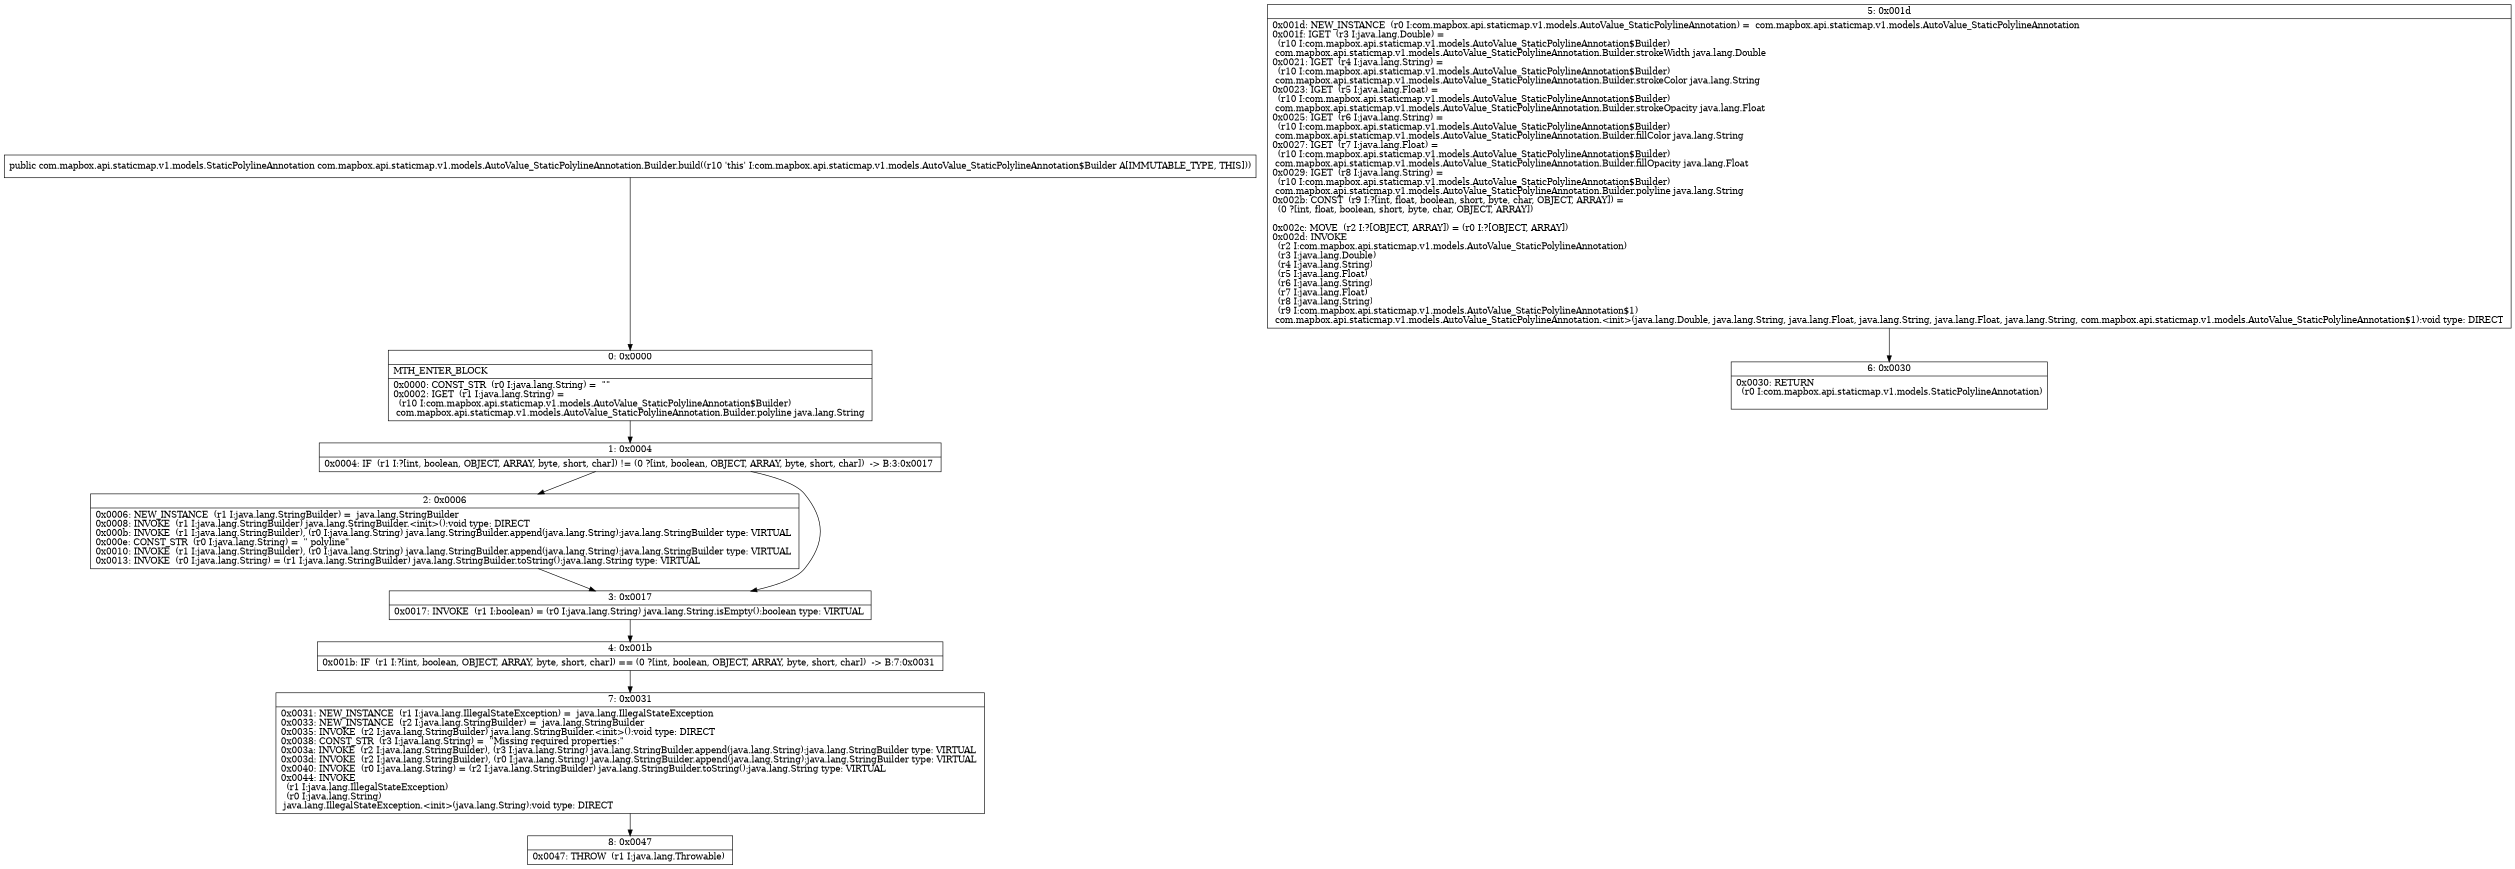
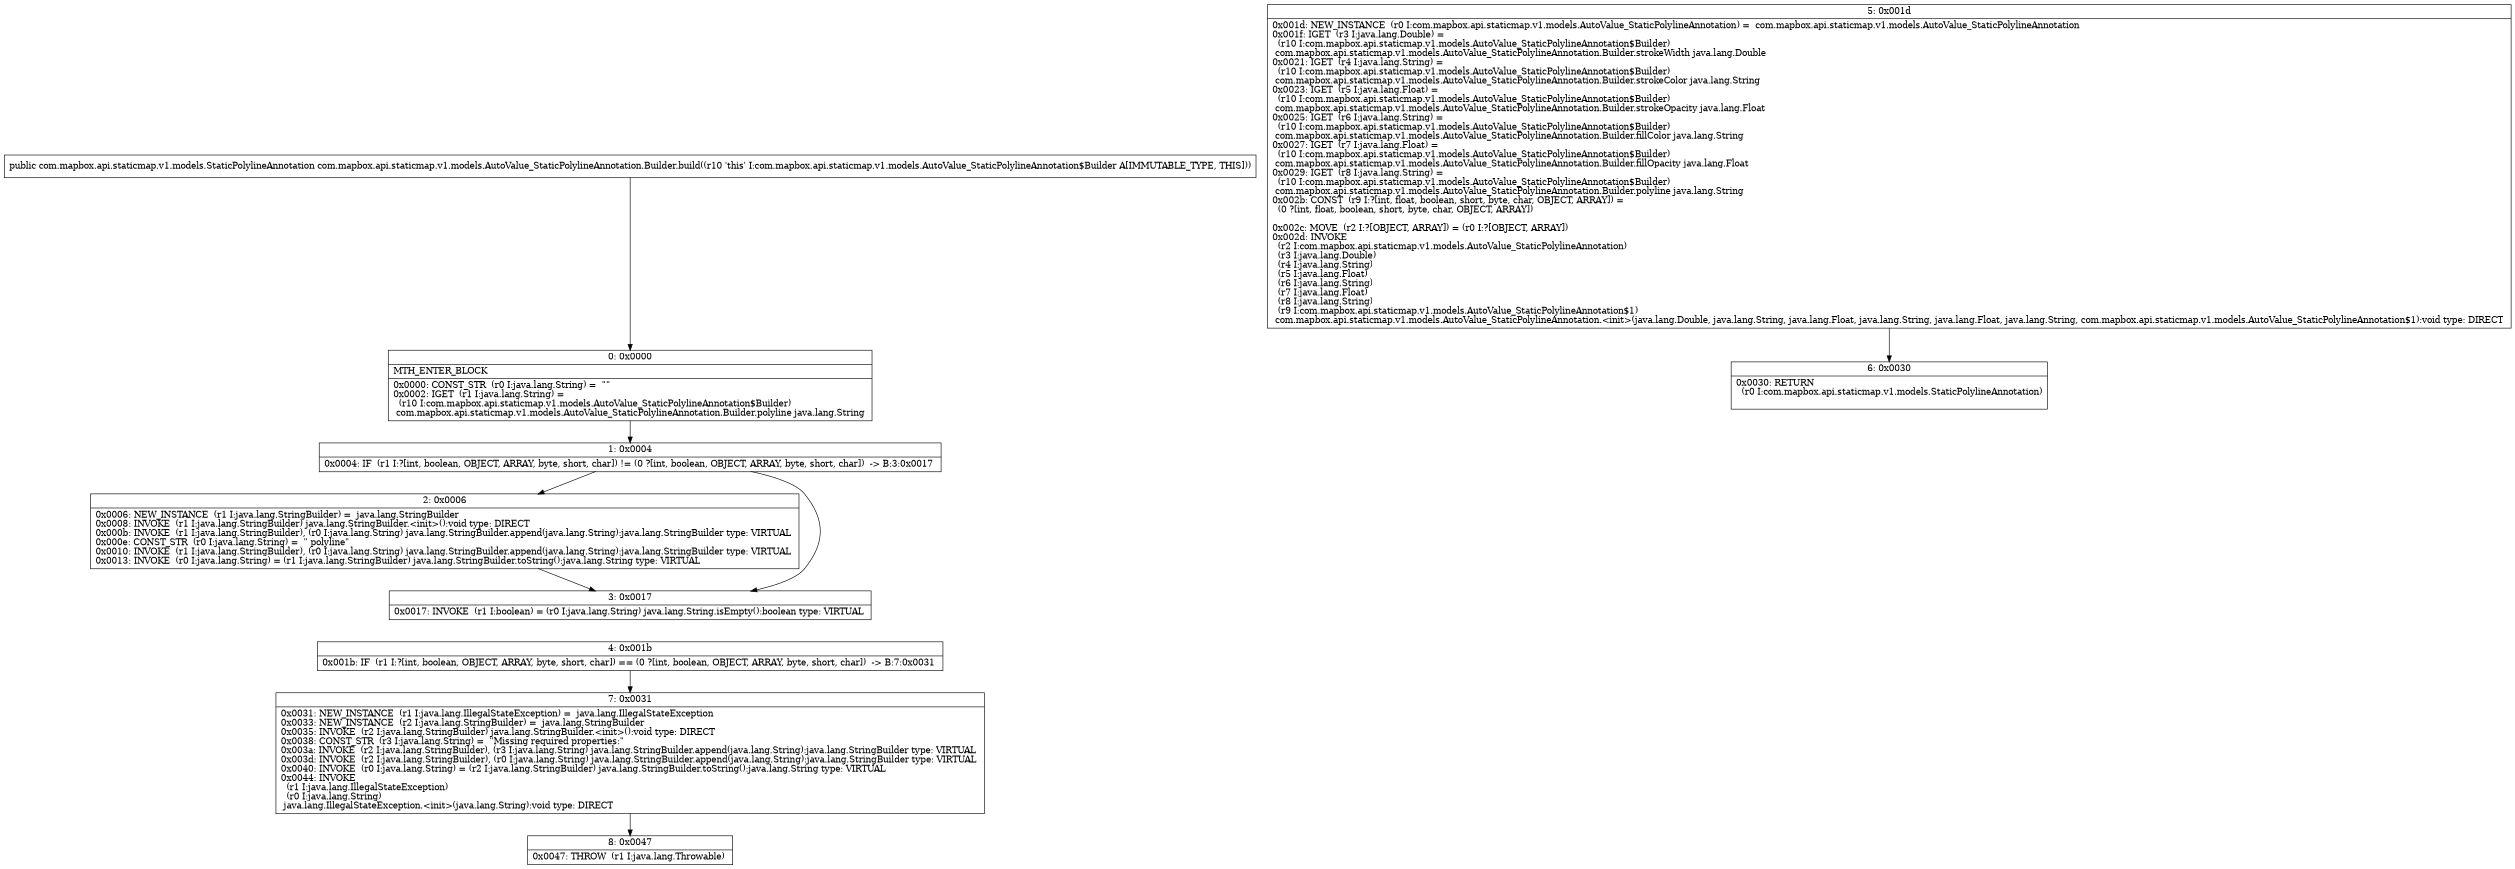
  digraph {
    node [shape=record]
    n1 [label="{0\:\ 0x0000|MTH_ENTER_BLOCK\l|0x0000: CONST_STR  (r0 I:java.lang.String) =  \"\" \l0x0002: IGET  (r1 I:java.lang.String) = \l  (r10 I:com.mapbox.api.staticmap.v1.models.AutoValue_StaticPolylineAnnotation$Builder)\l com.mapbox.api.staticmap.v1.models.AutoValue_StaticPolylineAnnotation.Builder.polyline java.lang.String \l}"]
    n2 [label="{1\:\ 0x0004|0x0004: IF  (r1 I:?[int, boolean, OBJECT, ARRAY, byte, short, char]) != (0 ?[int, boolean, OBJECT, ARRAY, byte, short, char])  \-\> B:3:0x0017 \l}"]
    n3 [label="{2\:\ 0x0006|0x0006: NEW_INSTANCE  (r1 I:java.lang.StringBuilder) =  java.lang.StringBuilder \l0x0008: INVOKE  (r1 I:java.lang.StringBuilder) java.lang.StringBuilder.\<init\>():void type: DIRECT \l0x000b: INVOKE  (r1 I:java.lang.StringBuilder), (r0 I:java.lang.String) java.lang.StringBuilder.append(java.lang.String):java.lang.StringBuilder type: VIRTUAL \l0x000e: CONST_STR  (r0 I:java.lang.String) =  \" polyline\" \l0x0010: INVOKE  (r1 I:java.lang.StringBuilder), (r0 I:java.lang.String) java.lang.StringBuilder.append(java.lang.String):java.lang.StringBuilder type: VIRTUAL \l0x0013: INVOKE  (r0 I:java.lang.String) = (r1 I:java.lang.StringBuilder) java.lang.StringBuilder.toString():java.lang.String type: VIRTUAL \l}"]
    n4 [label="{3\:\ 0x0017|0x0017: INVOKE  (r1 I:boolean) = (r0 I:java.lang.String) java.lang.String.isEmpty():boolean type: VIRTUAL \l}"]
    n5 [label="{4\:\ 0x001b|0x001b: IF  (r1 I:?[int, boolean, OBJECT, ARRAY, byte, short, char]) == (0 ?[int, boolean, OBJECT, ARRAY, byte, short, char])  \-\> B:7:0x0031 \l}"]
    n6 [label="{7\:\ 0x0031|0x0031: NEW_INSTANCE  (r1 I:java.lang.IllegalStateException) =  java.lang.IllegalStateException \l0x0033: NEW_INSTANCE  (r2 I:java.lang.StringBuilder) =  java.lang.StringBuilder \l0x0035: INVOKE  (r2 I:java.lang.StringBuilder) java.lang.StringBuilder.\<init\>():void type: DIRECT \l0x0038: CONST_STR  (r3 I:java.lang.String) =  \"Missing required properties:\" \l0x003a: INVOKE  (r2 I:java.lang.StringBuilder), (r3 I:java.lang.String) java.lang.StringBuilder.append(java.lang.String):java.lang.StringBuilder type: VIRTUAL \l0x003d: INVOKE  (r2 I:java.lang.StringBuilder), (r0 I:java.lang.String) java.lang.StringBuilder.append(java.lang.String):java.lang.StringBuilder type: VIRTUAL \l0x0040: INVOKE  (r0 I:java.lang.String) = (r2 I:java.lang.StringBuilder) java.lang.StringBuilder.toString():java.lang.String type: VIRTUAL \l0x0044: INVOKE  \l  (r1 I:java.lang.IllegalStateException)\l  (r0 I:java.lang.String)\l java.lang.IllegalStateException.\<init\>(java.lang.String):void type: DIRECT \l}"]
    n7 [label="{5\:\ 0x001d|0x001d: NEW_INSTANCE  (r0 I:com.mapbox.api.staticmap.v1.models.AutoValue_StaticPolylineAnnotation) =  com.mapbox.api.staticmap.v1.models.AutoValue_StaticPolylineAnnotation \l0x001f: IGET  (r3 I:java.lang.Double) = \l  (r10 I:com.mapbox.api.staticmap.v1.models.AutoValue_StaticPolylineAnnotation$Builder)\l com.mapbox.api.staticmap.v1.models.AutoValue_StaticPolylineAnnotation.Builder.strokeWidth java.lang.Double \l0x0021: IGET  (r4 I:java.lang.String) = \l  (r10 I:com.mapbox.api.staticmap.v1.models.AutoValue_StaticPolylineAnnotation$Builder)\l com.mapbox.api.staticmap.v1.models.AutoValue_StaticPolylineAnnotation.Builder.strokeColor java.lang.String \l0x0023: IGET  (r5 I:java.lang.Float) = \l  (r10 I:com.mapbox.api.staticmap.v1.models.AutoValue_StaticPolylineAnnotation$Builder)\l com.mapbox.api.staticmap.v1.models.AutoValue_StaticPolylineAnnotation.Builder.strokeOpacity java.lang.Float \l0x0025: IGET  (r6 I:java.lang.String) = \l  (r10 I:com.mapbox.api.staticmap.v1.models.AutoValue_StaticPolylineAnnotation$Builder)\l com.mapbox.api.staticmap.v1.models.AutoValue_StaticPolylineAnnotation.Builder.fillColor java.lang.String \l0x0027: IGET  (r7 I:java.lang.Float) = \l  (r10 I:com.mapbox.api.staticmap.v1.models.AutoValue_StaticPolylineAnnotation$Builder)\l com.mapbox.api.staticmap.v1.models.AutoValue_StaticPolylineAnnotation.Builder.fillOpacity java.lang.Float \l0x0029: IGET  (r8 I:java.lang.String) = \l  (r10 I:com.mapbox.api.staticmap.v1.models.AutoValue_StaticPolylineAnnotation$Builder)\l com.mapbox.api.staticmap.v1.models.AutoValue_StaticPolylineAnnotation.Builder.polyline java.lang.String \l0x002b: CONST  (r9 I:?[int, float, boolean, short, byte, char, OBJECT, ARRAY]) = \l  (0 ?[int, float, boolean, short, byte, char, OBJECT, ARRAY])\l \l0x002c: MOVE  (r2 I:?[OBJECT, ARRAY]) = (r0 I:?[OBJECT, ARRAY]) \l0x002d: INVOKE  \l  (r2 I:com.mapbox.api.staticmap.v1.models.AutoValue_StaticPolylineAnnotation)\l  (r3 I:java.lang.Double)\l  (r4 I:java.lang.String)\l  (r5 I:java.lang.Float)\l  (r6 I:java.lang.String)\l  (r7 I:java.lang.Float)\l  (r8 I:java.lang.String)\l  (r9 I:com.mapbox.api.staticmap.v1.models.AutoValue_StaticPolylineAnnotation$1)\l com.mapbox.api.staticmap.v1.models.AutoValue_StaticPolylineAnnotation.\<init\>(java.lang.Double, java.lang.String, java.lang.Float, java.lang.String, java.lang.Float, java.lang.String, com.mapbox.api.staticmap.v1.models.AutoValue_StaticPolylineAnnotation$1):void type: DIRECT \l}"]
    n8 [label="{6\:\ 0x0030|0x0030: RETURN  \l  (r0 I:com.mapbox.api.staticmap.v1.models.StaticPolylineAnnotation)\l \l}"]
    n9 [label="{8\:\ 0x0047|0x0047: THROW  (r1 I:java.lang.Throwable) \l}"]
    n10 [label="{public com.mapbox.api.staticmap.v1.models.StaticPolylineAnnotation com.mapbox.api.staticmap.v1.models.AutoValue_StaticPolylineAnnotation.Builder.build((r10 'this' I:com.mapbox.api.staticmap.v1.models.AutoValue_StaticPolylineAnnotation$Builder A[IMMUTABLE_TYPE, THIS])) }"]
    n1 -> n2
    n2 -> n3 [style=solid]
    n2 -> n4
    n3 -> n4
-   n4 -> n5
    n5 -> n6
    n6 -> n9
    n7 -> n8
    n10 -> n1
  }
